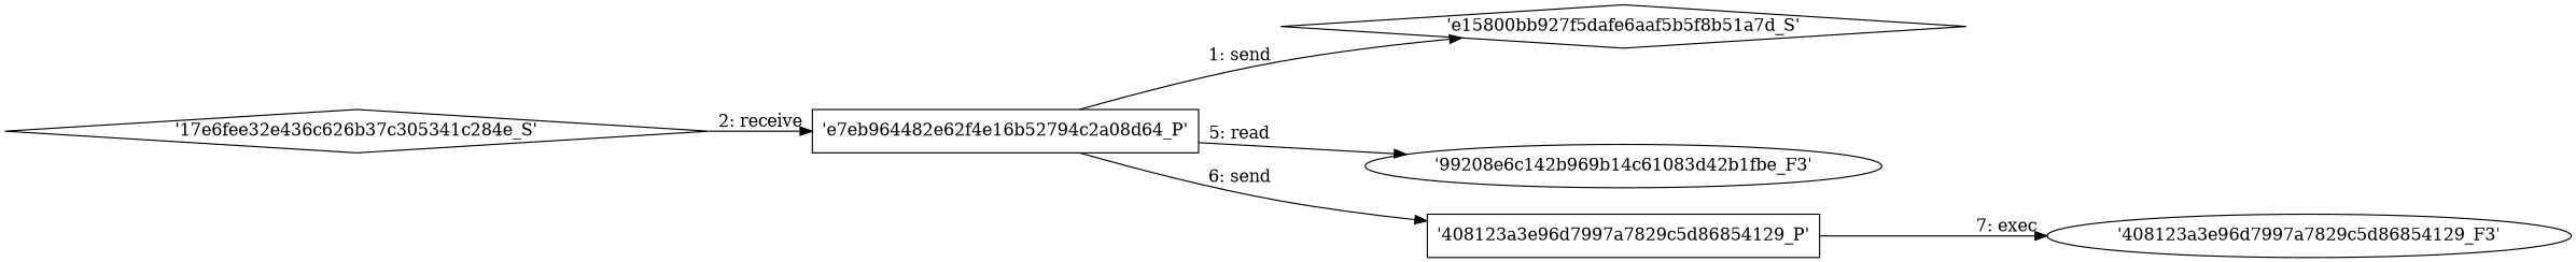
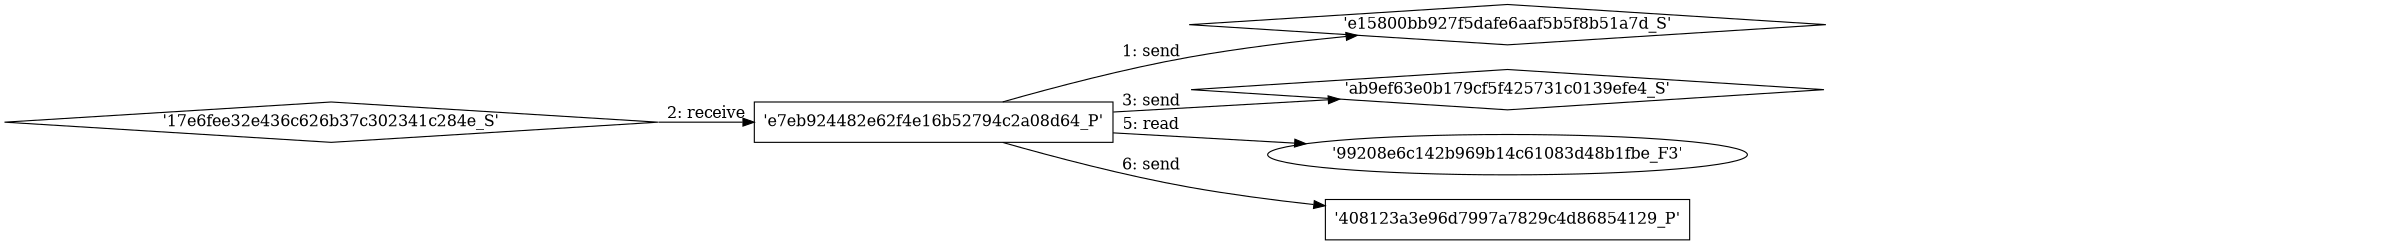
  digraph {
    engine=neato
    fixedsize=false
    fontsize=10
    nodesep=0.3
    rankdir=LR
    ranksep=0
    splines=true
    node [node_type=Socket shape=diamond]
    n1 [label="'e15800bb927f5dafe6aaf5b5f8b51a7d_S'"]
-   "'e7eb924482e62f4e16b52794c2a08d64_P'" [node_type=Process shape=box label="'e7eb964482e62f4e16b52794c2a08d64_P'"]
-   "'99208e6c142b969b14c61083d48b1fbe_F3'" [node_type=file shape=ellipse label="'99208e6c142b969b14c61083d42b1fbe_F3'"]
-   "'408123a3e96d7997a7829c5d86854129_P'" [node_type=Process shape=box]
-   "'408123a3e96d7997a7829c5d86854129_F3'" [node_type=File shape=ellipse]
-   "'17e6fee32e436c626b37c305341c284e_S'"
+   "'e7eb924482e62f4e16b52794c2a08d64_P'" [node_type=Process shape=box]
+   "'ab9ef63e0b179cf5f425731c0139efe4_S'"
+   "'99208e6c142b969b14c61083d48b1fbe_F3'" [node_type=file shape=ellipse]
+   "'408123a3e96d7997a7829c5d86854129_P'" [node_type=Process shape=box label="'408123a3e96d7997a7829c4d86854129_P'"]
+   "'17e6fee32e436c626b37c305341c284e_S'" [label="'17e6fee32e436c626b37c302341c284e_S'"]
    "'e7eb924482e62f4e16b52794c2a08d64_P'" -> n1 [label="1: send"]
+   "'e7eb924482e62f4e16b52794c2a08d64_P'" -> "'ab9ef63e0b179cf5f425731c0139efe4_S'" [label="3: send"]
    "'e7eb924482e62f4e16b52794c2a08d64_P'" -> "'99208e6c142b969b14c61083d48b1fbe_F3'" [label="5: read"]
    "'e7eb924482e62f4e16b52794c2a08d64_P'" -> "'408123a3e96d7997a7829c5d86854129_P'" [label="6: send"]
-   "'408123a3e96d7997a7829c5d86854129_P'" -> "'408123a3e96d7997a7829c5d86854129_F3'" [label="7: exec"]
    "'17e6fee32e436c626b37c305341c284e_S'" -> "'e7eb924482e62f4e16b52794c2a08d64_P'" [label="2: receive"]
  }
